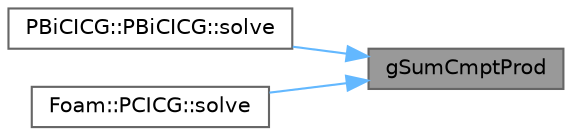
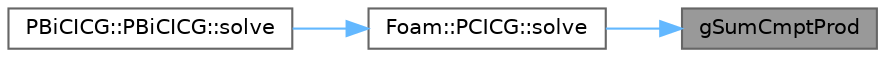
  digraph {
    fontname="DejaVu Sans"
    rankdir=RL
    node [color=grey40 fillcolor=white fontname="DejaVu Sans" fontsize=10 shape=box style=filled]
    edge [color=steelblue1 dir=back fontname="DejaVu Sans" fontsize=10 labelfontname=Helvetica labelfontsize=10 style=solid]
    n1 [color=gray40 fillcolor=grey60 fontcolor=black height=0.2 label=gSumCmptProd width=0.4]
    n2 [height=0.2 label="PBiCICG::PBiCICG::solve" width=0.4]
    n3 [height=0.2 label="Foam::PCICG::solve" width=0.4]
-   n1 -> n2
+   n3 -> n2
    n1 -> n3
  }
